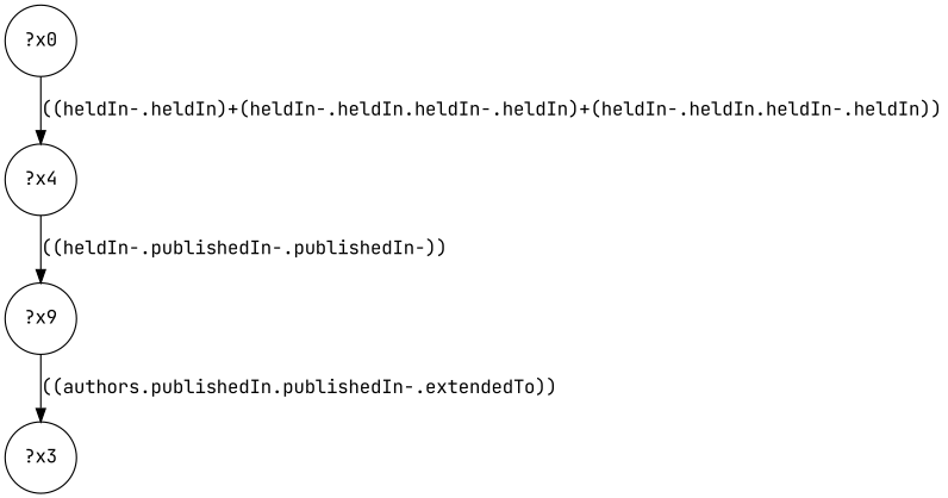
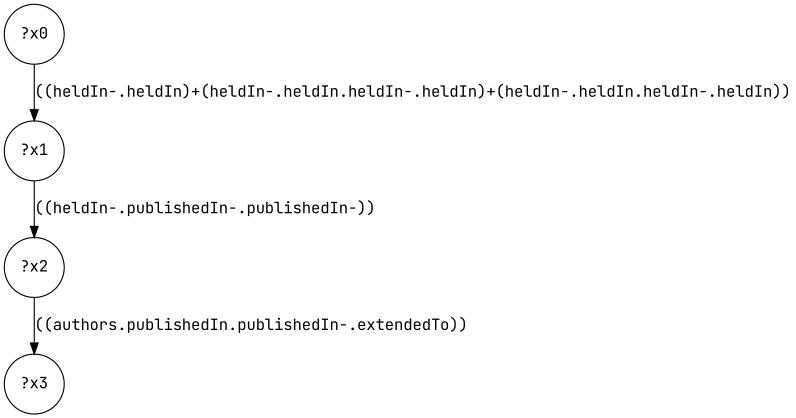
  digraph {
    fontname="JetBrains Mono"
    node [fontname="JetBrains Mono" shape=circle]
    edge [fontname="JetBrains Mono"]
    n1 [label="?x0"]
-   n2 [label="?x4"]
-   n3 [label="?x9"]
+   n2 [label="?x1"]
+   n3 [label="?x2"]
    n4 [label="?x3"]
    n1 -> n2 [label="((heldIn-.heldIn)+(heldIn-.heldIn.heldIn-.heldIn)+(heldIn-.heldIn.heldIn-.heldIn))"]
    n2 -> n3 [label="((heldIn-.publishedIn-.publishedIn-))"]
    n3 -> n4 [label="((authors.publishedIn.publishedIn-.extendedTo))"]
  }
